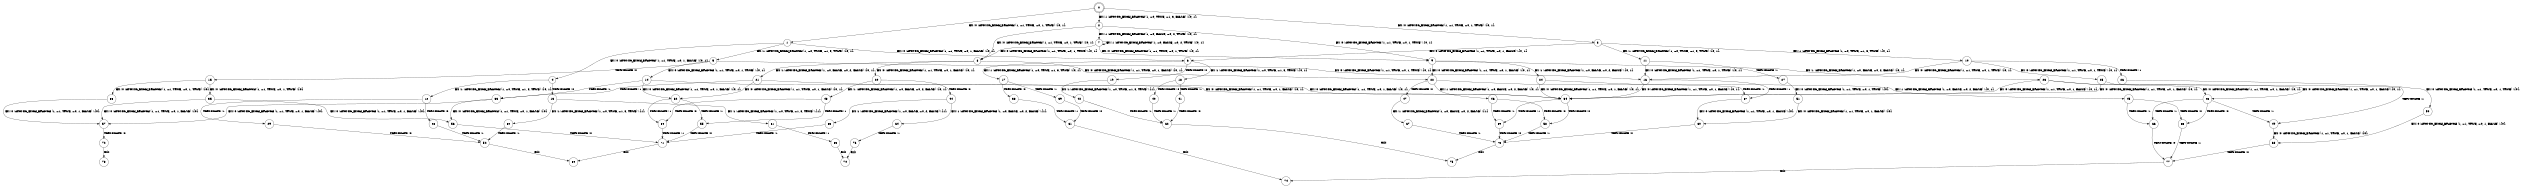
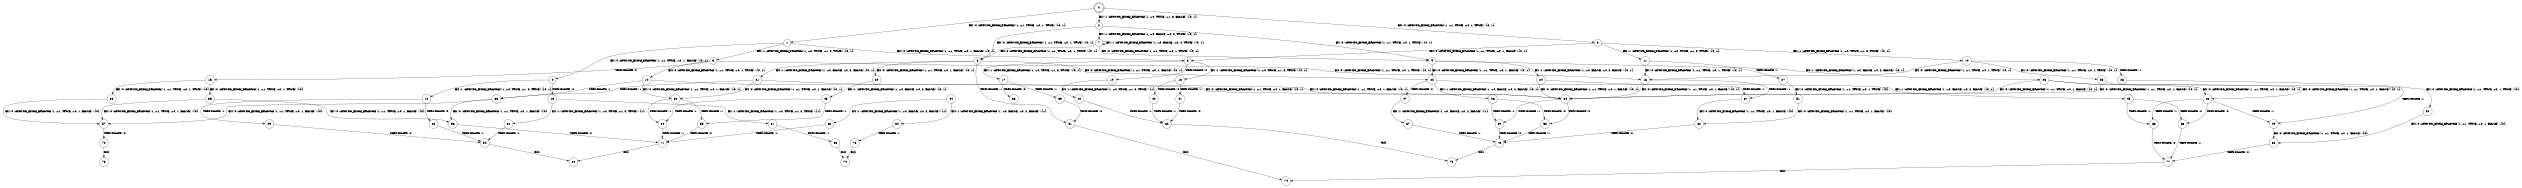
  digraph {
    node [shape=circle]
    0 [peripheries=2]
    1
    2
    3
    4
    5
    6
    7
    8
    9
    10
    11
    12
    13
    14
    15
    16
    17
    18
    19
    20
    21
    22
    23
    24
    25
    26
    27
    28
    29
    30
    31
    32
    33
    34
    35
    36
    37
    38
    39
    40
    41
    42
    43
    44
    45
    46
    47
    48
    49
    50
    51
    52
    53
    54
    55
    56
    57
    58
    59
    60
    61
    62
    63
    64
    65
    66
    67
    68
    69
    70
    71
    72
    73
    74
    75
    76
    77
    78
    0 -> 1 [label="EX !0 !ATOMIC_EXCH_BRANCH (1, +1, TRUE, +0, 1, TRUE) !{0, 1}"]
    0 -> 2 [label="EX !1 !ATOMIC_EXCH_BRANCH (1, +0, TRUE, +1, 3, FALSE) !{0, 1}"]
    0 -> 3 [label="EX !0 !ATOMIC_EXCH_BRANCH (1, +1, TRUE, +0, 1, TRUE) !{0, 1}"]
    1 -> 4 [label="EX !0 !ATOMIC_EXCH_BRANCH (1, +1, TRUE, +0, 1, FALSE) !{0, 1}"]
    1 -> 5 [label="EX !1 !ATOMIC_EXCH_BRANCH (1, +0, TRUE, +1, 3, TRUE) !{0, 1}"]
    1 -> 6 [label="EX !0 !ATOMIC_EXCH_BRANCH (1, +1, TRUE, +0, 1, FALSE) !{0, 1}"]
    2 -> 7 [label="EX !1 !ATOMIC_EXCH_BRANCH (1, +0, FALSE, +0, 2, TRUE) !{0, 1}"]
    2 -> 8 [label="EX !0 !ATOMIC_EXCH_BRANCH (1, +1, TRUE, +0, 1, TRUE) !{0, 1}"]
    2 -> 9 [label="EX !0 !ATOMIC_EXCH_BRANCH (1, +1, TRUE, +0, 1, TRUE) !{0, 1}"]
    3 -> 6 [label="EX !0 !ATOMIC_EXCH_BRANCH (1, +1, TRUE, +0, 1, FALSE) !{0, 1}"]
    3 -> 10 [label="EX !1 !ATOMIC_EXCH_BRANCH (1, +0, TRUE, +1, 3, TRUE) !{0, 1}"]
    3 -> 11 [label="EX !1 !ATOMIC_EXCH_BRANCH (1, +0, TRUE, +1, 3, TRUE) !{0, 1}"]
    4 -> 12 [label="EX !1 !ATOMIC_EXCH_BRANCH (1, +0, TRUE, +1, 3, TRUE) !{0, 1}"]
    4 -> 13 [label="TERMINATE !0"]
    5 -> 14 [label="EX !0 !ATOMIC_EXCH_BRANCH (1, +1, TRUE, +0, 1, TRUE) !{0, 1}"]
    5 -> 15 [label="TERMINATE !0"]
    5 -> 16 [label="EX !0 !ATOMIC_EXCH_BRANCH (1, +1, TRUE, +0, 1, TRUE) !{0, 1}"]
    6 -> 17 [label="EX !1 !ATOMIC_EXCH_BRANCH (1, +0, TRUE, +1, 3, TRUE) !{0, 1}"]
    6 -> 18 [label="EX !1 !ATOMIC_EXCH_BRANCH (1, +0, TRUE, +1, 3, TRUE) !{0, 1}"]
    6 -> 19 [label="TERMINATE !0"]
    7 -> 7 [label="EX !1 !ATOMIC_EXCH_BRANCH (1, +0, FALSE, +0, 2, TRUE) !{0, 1}"]
    7 -> 8 [label="EX !0 !ATOMIC_EXCH_BRANCH (1, +1, TRUE, +0, 1, TRUE) !{0, 1}"]
    7 -> 9 [label="EX !0 !ATOMIC_EXCH_BRANCH (1, +1, TRUE, +0, 1, TRUE) !{0, 1}"]
    8 -> 20 [label="EX !0 !ATOMIC_EXCH_BRANCH (1, +1, TRUE, +0, 1, FALSE) !{0, 1}"]
    8 -> 21 [label="EX !1 !ATOMIC_EXCH_BRANCH (1, +0, FALSE, +0, 2, FALSE) !{0, 1}"]
    8 -> 22 [label="EX !0 !ATOMIC_EXCH_BRANCH (1, +1, TRUE, +0, 1, FALSE) !{0, 1}"]
    9 -> 22 [label="EX !0 !ATOMIC_EXCH_BRANCH (1, +1, TRUE, +0, 1, FALSE) !{0, 1}"]
    9 -> 23 [label="EX !1 !ATOMIC_EXCH_BRANCH (1, +0, FALSE, +0, 2, FALSE) !{0, 1}"]
    9 -> 24 [label="EX !1 !ATOMIC_EXCH_BRANCH (1, +0, FALSE, +0, 2, FALSE) !{0, 1}"]
    10 -> 16 [label="EX !0 !ATOMIC_EXCH_BRANCH (1, +1, TRUE, +0, 1, TRUE) !{0, 1}"]
    10 -> 25 [label="EX !0 !ATOMIC_EXCH_BRANCH (1, +1, TRUE, +0, 1, TRUE) !{0, 1}"]
    10 -> 26 [label="TERMINATE !1"]
    11 -> 16 [label="EX !0 !ATOMIC_EXCH_BRANCH (1, +1, TRUE, +0, 1, TRUE) !{0, 1}"]
    11 -> 27 [label="TERMINATE !1"]
    12 -> 28 [label="TERMINATE !0"]
    12 -> 29 [label="TERMINATE !1"]
    13 -> 30 [label="EX !1 !ATOMIC_EXCH_BRANCH (1, +0, TRUE, +1, 3, TRUE) !{1}"]
    13 -> 31 [label="EX !1 !ATOMIC_EXCH_BRANCH (1, +0, TRUE, +1, 3, TRUE) !{1}"]
    14 -> 32 [label="EX !0 !ATOMIC_EXCH_BRANCH (1, +1, TRUE, +0, 1, FALSE) !{0, 1}"]
    14 -> 33 [label="TERMINATE !1"]
    14 -> 34 [label="EX !0 !ATOMIC_EXCH_BRANCH (1, +1, TRUE, +0, 1, FALSE) !{0, 1}"]
    15 -> 35 [label="EX !0 !ATOMIC_EXCH_BRANCH (1, +1, TRUE, +0, 1, TRUE) !{0}"]
    15 -> 36 [label="EX !0 !ATOMIC_EXCH_BRANCH (1, +1, TRUE, +0, 1, TRUE) !{0}"]
    16 -> 34 [label="EX !0 !ATOMIC_EXCH_BRANCH (1, +1, TRUE, +0, 1, FALSE) !{0, 1}"]
    16 -> 37 [label="TERMINATE !1"]
    17 -> 38 [label="TERMINATE !0"]
    17 -> 39 [label="TERMINATE !1"]
    18 -> 40 [label="TERMINATE !0"]
    18 -> 41 [label="TERMINATE !1"]
    19 -> 42 [label="EX !1 !ATOMIC_EXCH_BRANCH (1, +0, TRUE, +1, 3, TRUE) !{1}"]
    20 -> 43 [label="EX !1 !ATOMIC_EXCH_BRANCH (1, +0, FALSE, +0, 2, FALSE) !{0, 1}"]
-   20 -> 44 [label="TERMINATE !0"]
    21 -> 32 [label="EX !0 !ATOMIC_EXCH_BRANCH (1, +1, TRUE, +0, 1, FALSE) !{0, 1}"]
    21 -> 33 [label="TERMINATE !1"]
    21 -> 34 [label="EX !0 !ATOMIC_EXCH_BRANCH (1, +1, TRUE, +0, 1, FALSE) !{0, 1}"]
    22 -> 45 [label="EX !1 !ATOMIC_EXCH_BRANCH (1, +0, FALSE, +0, 2, FALSE) !{0, 1}"]
    22 -> 46 [label="EX !1 !ATOMIC_EXCH_BRANCH (1, +0, FALSE, +0, 2, FALSE) !{0, 1}"]
    22 -> 47 [label="TERMINATE !0"]
    23 -> 34 [label="EX !0 !ATOMIC_EXCH_BRANCH (1, +1, TRUE, +0, 1, FALSE) !{0, 1}"]
    23 -> 48 [label="EX !0 !ATOMIC_EXCH_BRANCH (1, +1, TRUE, +0, 1, FALSE) !{0, 1}"]
    23 -> 49 [label="TERMINATE !1"]
    24 -> 34 [label="EX !0 !ATOMIC_EXCH_BRANCH (1, +1, TRUE, +0, 1, FALSE) !{0, 1}"]
    24 -> 37 [label="TERMINATE !1"]
    25 -> 34 [label="EX !0 !ATOMIC_EXCH_BRANCH (1, +1, TRUE, +0, 1, FALSE) !{0, 1}"]
    25 -> 48 [label="EX !0 !ATOMIC_EXCH_BRANCH (1, +1, TRUE, +0, 1, FALSE) !{0, 1}"]
    26 -> 50 [label="EX !0 !ATOMIC_EXCH_BRANCH (1, +1, TRUE, +0, 1, TRUE) !{0}"]
    27 -> 51 [label="EX !0 !ATOMIC_EXCH_BRANCH (1, +1, TRUE, +0, 1, TRUE) !{0}"]
    28 -> 52 [label="TERMINATE !1"]
    29 -> 52 [label="TERMINATE !0"]
    30 -> 52 [label="TERMINATE !1"]
    31 -> 53 [label="TERMINATE !1"]
    32 -> 54 [label="TERMINATE !1"]
    32 -> 55 [label="TERMINATE !1"]
    33 -> 56 [label="EX !0 !ATOMIC_EXCH_BRANCH (1, +1, TRUE, +0, 1, FALSE) !{0}"]
    33 -> 57 [label="EX !0 !ATOMIC_EXCH_BRANCH (1, +1, TRUE, +0, 1, FALSE) !{0}"]
    34 -> 58 [label="TERMINATE !0"]
    34 -> 59 [label="TERMINATE !1"]
    35 -> 56 [label="EX !0 !ATOMIC_EXCH_BRANCH (1, +1, TRUE, +0, 1, FALSE) !{0}"]
    35 -> 57 [label="EX !0 !ATOMIC_EXCH_BRANCH (1, +1, TRUE, +0, 1, FALSE) !{0}"]
    36 -> 57 [label="EX !0 !ATOMIC_EXCH_BRANCH (1, +1, TRUE, +0, 1, FALSE) !{0}"]
    37 -> 60 [label="EX !0 !ATOMIC_EXCH_BRANCH (1, +1, TRUE, +0, 1, FALSE) !{0}"]
-   38 -> 61 [label="TERMINATE !1"]
+   8 -> 61 [label="TERMINATE !1"]
    39 -> 61 [label="TERMINATE !0"]
    40 -> 62 [label="TERMINATE !1"]
    41 -> 62 [label="TERMINATE !0"]
    42 -> 62 [label="TERMINATE !1"]
-   43 -> 54 [label="TERMINATE !0"]
+   43 -> 54 [label="TERMINATE !1"]
    43 -> 55 [label="TERMINATE !1"]
    44 -> 63 [label="EX !1 !ATOMIC_EXCH_BRANCH (1, +0, FALSE, +0, 2, FALSE) !{1}"]
    44 -> 64 [label="EX !1 !ATOMIC_EXCH_BRANCH (1, +0, FALSE, +0, 2, FALSE) !{1}"]
    45 -> 65 [label="TERMINATE !0"]
    45 -> 66 [label="TERMINATE !1"]
    46 -> 58 [label="TERMINATE !0"]
    46 -> 59 [label="TERMINATE !1"]
    47 -> 67 [label="EX !1 !ATOMIC_EXCH_BRANCH (1, +0, FALSE, +0, 2, FALSE) !{1}"]
    48 -> 49 [label="TERMINATE !1"]
    48 -> 65 [label="TERMINATE !0"]
    48 -> 66 [label="TERMINATE !1"]
    49 -> 68 [label="EX !0 !ATOMIC_EXCH_BRANCH (1, +1, TRUE, +0, 1, FALSE) !{0}"]
    50 -> 68 [label="EX !0 !ATOMIC_EXCH_BRANCH (1, +1, TRUE, +0, 1, FALSE) !{0}"]
    51 -> 60 [label="EX !0 !ATOMIC_EXCH_BRANCH (1, +1, TRUE, +0, 1, FALSE) !{0}"]
    52 -> 69 [label=exit]
    53 -> 70 [label=exit]
    54 -> 71 [label="TERMINATE !1"]
    55 -> 71 [label="TERMINATE !0"]
    56 -> 71 [label="TERMINATE !0"]
    57 -> 72 [label="TERMINATE !0"]
    58 -> 73 [label="TERMINATE !1"]
    59 -> 73 [label="TERMINATE !0"]
    60 -> 73 [label="TERMINATE !0"]
    61 -> 74 [label=exit]
    62 -> 75 [label=exit]
    63 -> 71 [label="TERMINATE !1"]
    64 -> 76 [label="TERMINATE !1"]
    65 -> 77 [label="TERMINATE !1"]
    66 -> 77 [label="TERMINATE !0"]
    67 -> 73 [label="TERMINATE !1"]
    68 -> 77 [label="TERMINATE !0"]
    71 -> 69 [label=exit]
    72 -> 78 [label=exit]
    73 -> 75 [label=exit]
    76 -> 70 [label=exit]
    77 -> 74 [label=exit]
  }
